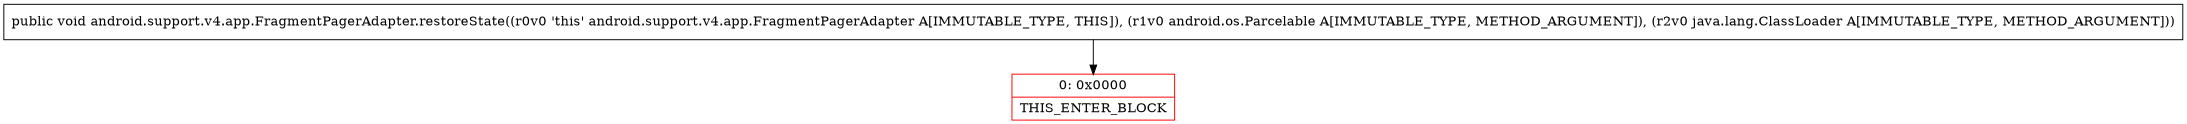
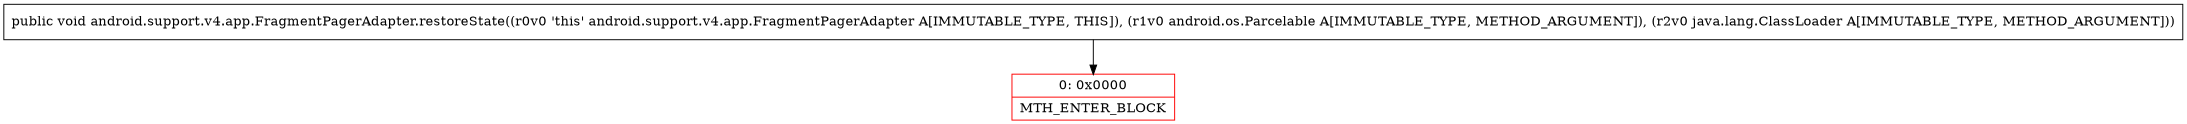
  digraph {
    node [shape=record]
-   n1 [color=red label="{0\:\ 0x0000|THIS_ENTER_BLOCK\l}"]
+   n1 [color=red label="{0\:\ 0x0000|MTH_ENTER_BLOCK\l}"]
    n2 [label="{public void android.support.v4.app.FragmentPagerAdapter.restoreState((r0v0 'this' android.support.v4.app.FragmentPagerAdapter A[IMMUTABLE_TYPE, THIS]), (r1v0 android.os.Parcelable A[IMMUTABLE_TYPE, METHOD_ARGUMENT]), (r2v0 java.lang.ClassLoader A[IMMUTABLE_TYPE, METHOD_ARGUMENT])) }"]
    subgraph cluster_1 {
      label="R(0)"
    }
    n2 -> n1
  }
